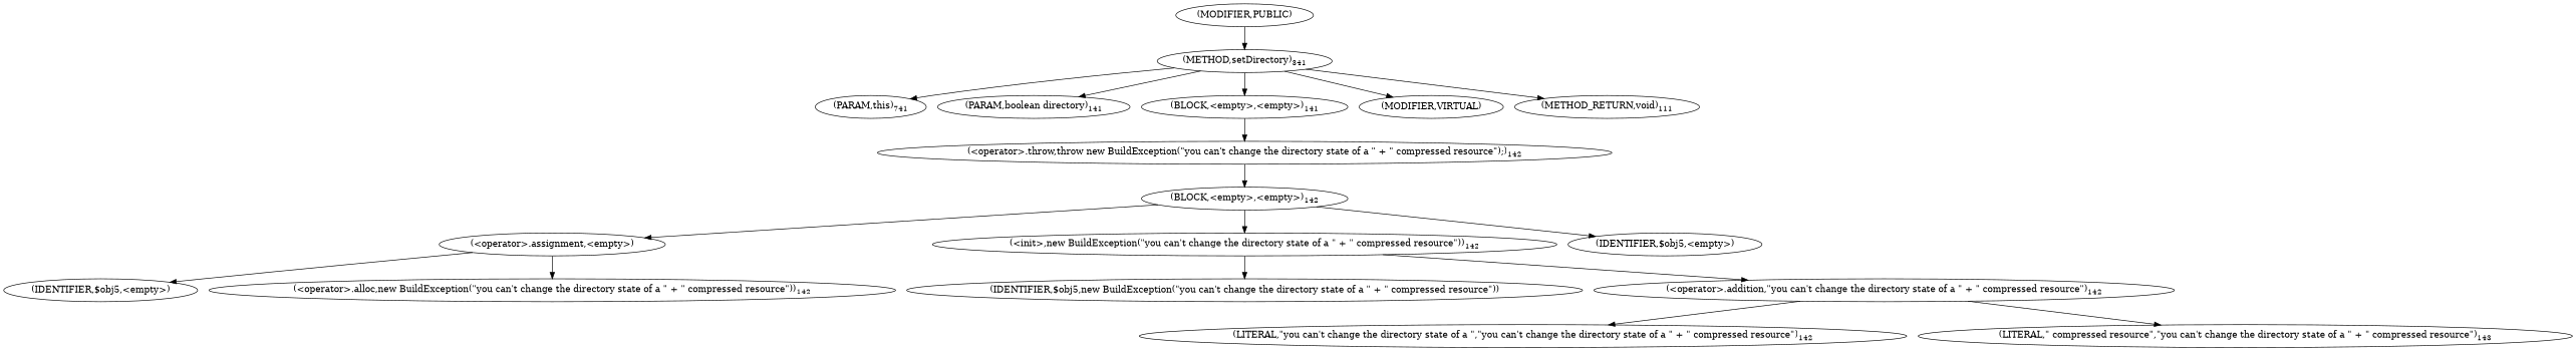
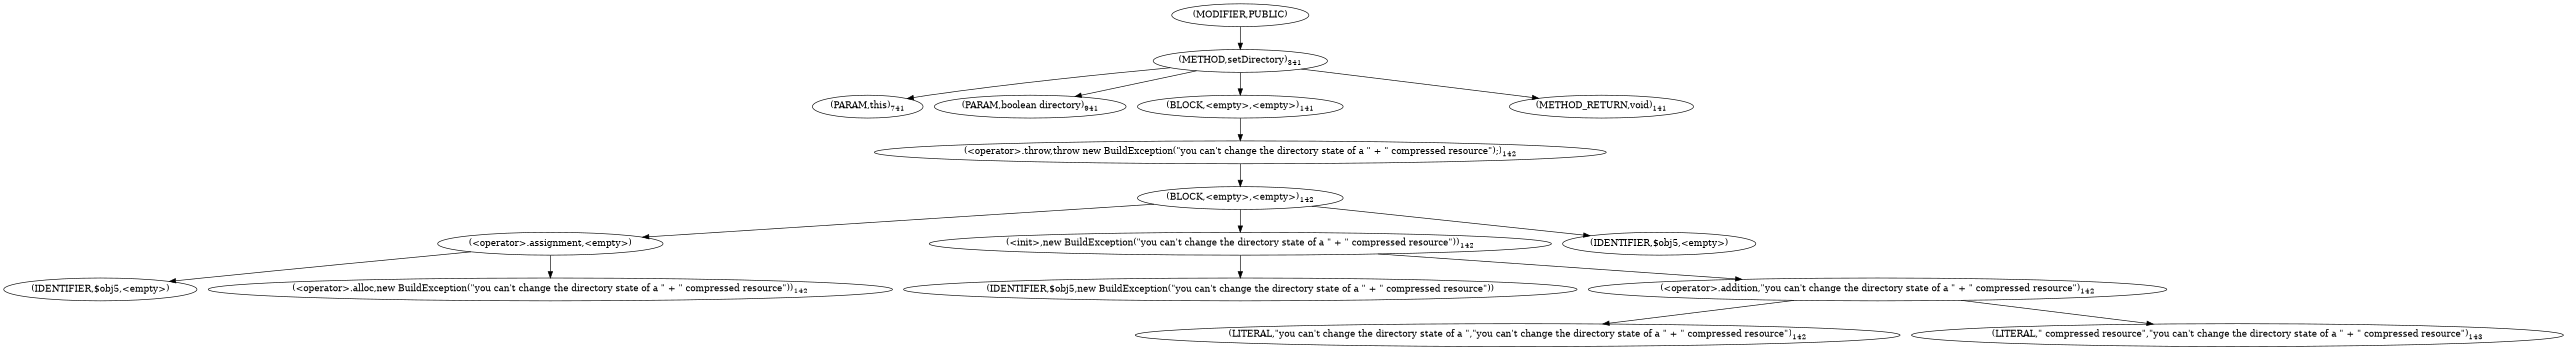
  digraph {
    n1 [label=<(METHOD,setDirectory)<SUB>341</SUB>>]
    n2 [label=<(PARAM,this)<SUB>741</SUB>>]
-   n3 [label=<(PARAM,boolean directory)<SUB>141</SUB>>]
+   n3 [label=<(PARAM,boolean directory)<SUB>941</SUB>>]
    n4 [label=<(BLOCK,&lt;empty&gt;,&lt;empty&gt;)<SUB>141</SUB>>]
-   n5 [label=<(MODIFIER,VIRTUAL)>]
-   n6 [label=<(METHOD_RETURN,void)<SUB>111</SUB>>]
+   n6 [label=<(METHOD_RETURN,void)<SUB>141</SUB>>]
    n7 [label=<(&lt;operator&gt;.throw,throw new BuildException(&quot;you can't change the directory state of a &quot; + &quot; compressed resource&quot;);)<SUB>142</SUB>>]
    n8 [label=<(MODIFIER,PUBLIC)>]
    n9 [label=<(BLOCK,&lt;empty&gt;,&lt;empty&gt;)<SUB>142</SUB>>]
    n10 [label=<(&lt;operator&gt;.assignment,&lt;empty&gt;)>]
    n11 [label=<(&lt;init&gt;,new BuildException(&quot;you can't change the directory state of a &quot; + &quot; compressed resource&quot;))<SUB>142</SUB>>]
    n12 [label=<(IDENTIFIER,$obj5,&lt;empty&gt;)>]
    n13 [label=<(IDENTIFIER,$obj5,&lt;empty&gt;)>]
    n14 [label=<(&lt;operator&gt;.alloc,new BuildException(&quot;you can't change the directory state of a &quot; + &quot; compressed resource&quot;))<SUB>142</SUB>>]
    n15 [label=<(IDENTIFIER,$obj5,new BuildException(&quot;you can't change the directory state of a &quot; + &quot; compressed resource&quot;))>]
    n16 [label=<(&lt;operator&gt;.addition,&quot;you can't change the directory state of a &quot; + &quot; compressed resource&quot;)<SUB>142</SUB>>]
    n17 [label=<(LITERAL,&quot;you can't change the directory state of a &quot;,&quot;you can't change the directory state of a &quot; + &quot; compressed resource&quot;)<SUB>142</SUB>>]
    n18 [label=<(LITERAL,&quot; compressed resource&quot;,&quot;you can't change the directory state of a &quot; + &quot; compressed resource&quot;)<SUB>143</SUB>>]
    n1 -> n2
    n1 -> n3
    n1 -> n4
-   n1 -> n5
    n1 -> n6
    n4 -> n7
    n7 -> n9
    n8 -> n1
    n9 -> n10
    n9 -> n11
    n9 -> n12
    n10 -> n13
    n10 -> n14
    n11 -> n15
    n11 -> n16
    n16 -> n17
    n16 -> n18
  }
